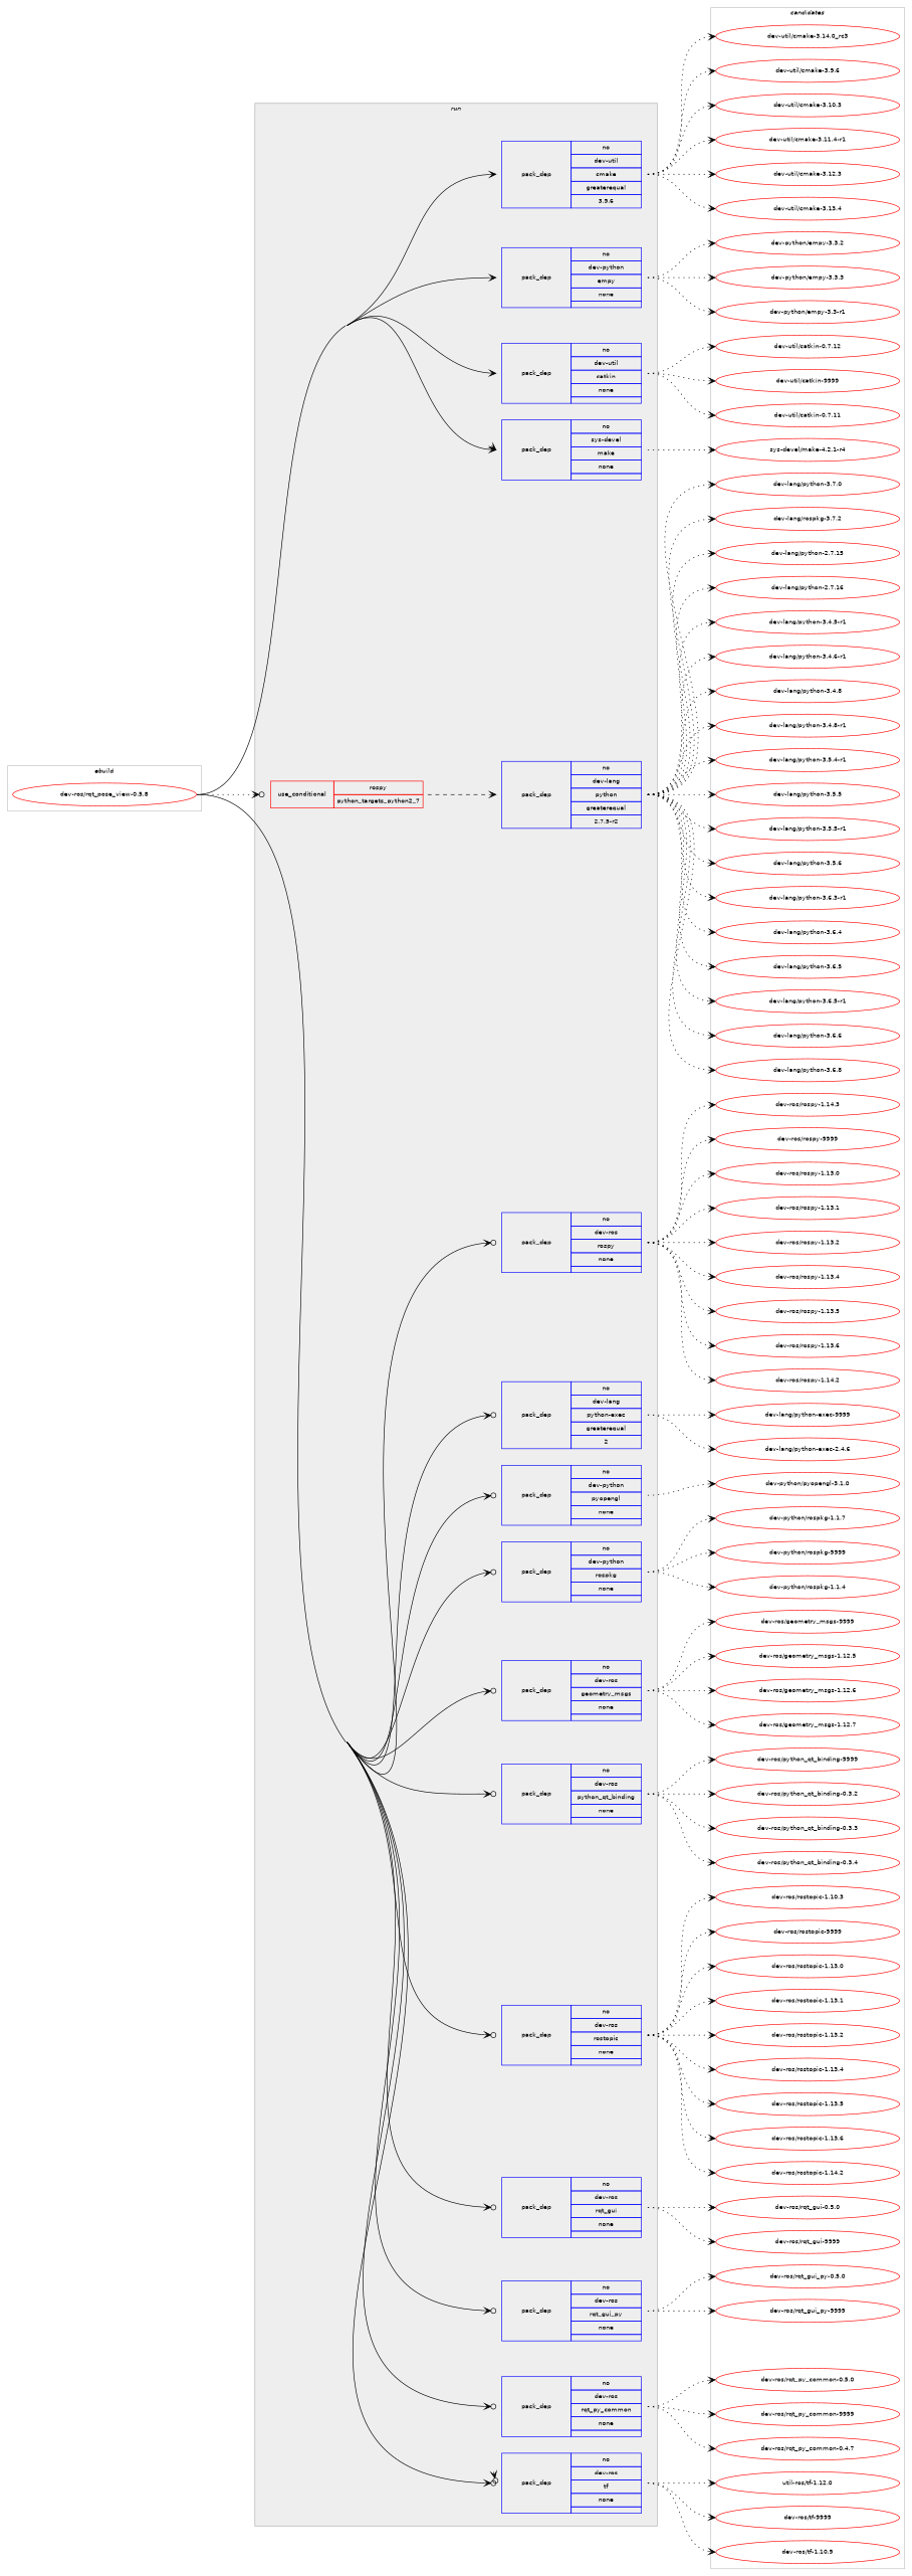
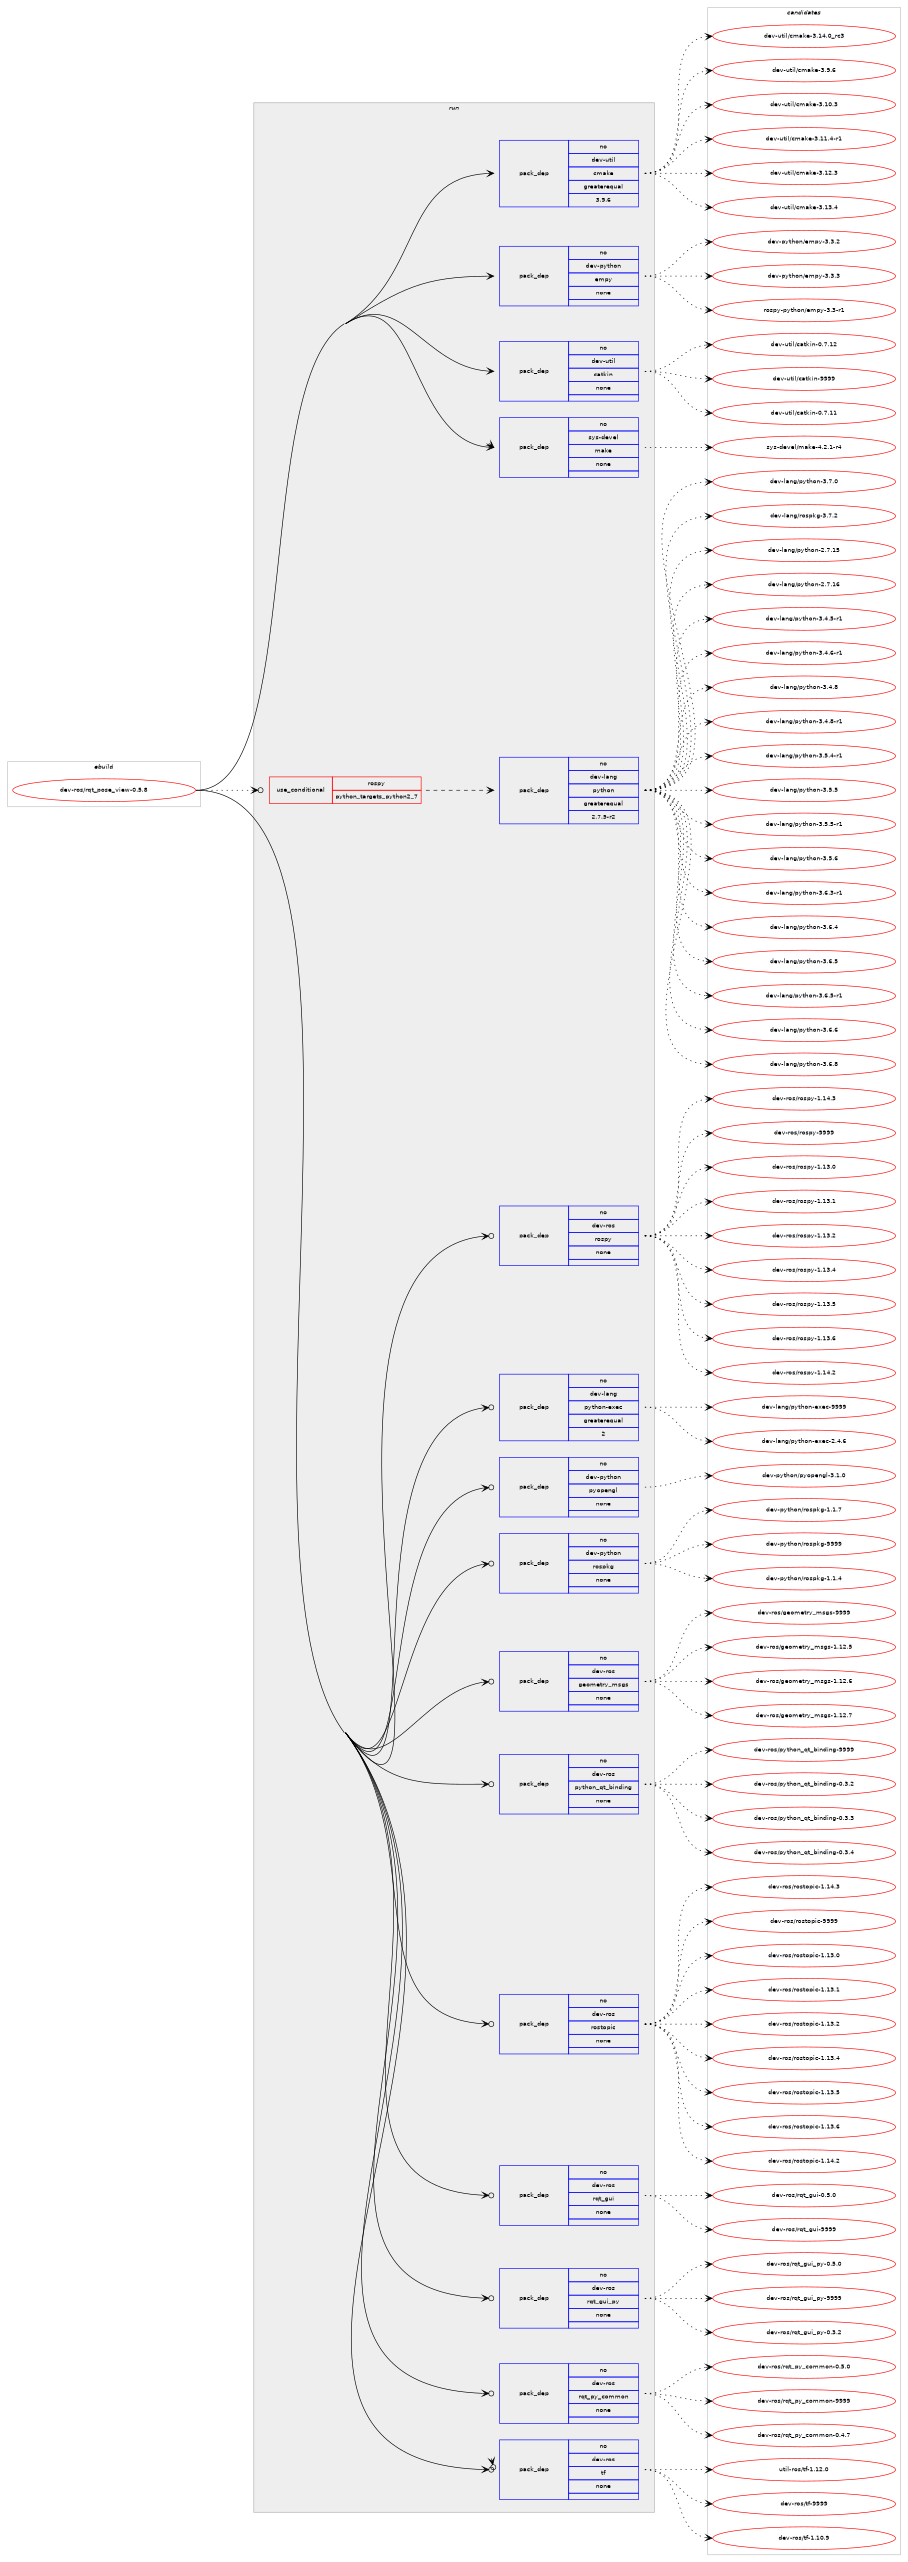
  digraph {
    compound=true
    concentrate=true
    fontname=Helvetica
    fontsize=10
    newrank=true
    rankdir=LR
    ranksep=1.5
    node [color=red fontname=Helvetica fontsize=10]
    edge [arrowhead=vee headport=w style=dotted tailport=e weight=100]
    n1 [label="dev-ros/rqt_pose_view-0.5.8" width=4]
    n2 [color=blue label=<<TABLE BORDER="0" CELLBORDER="1" CELLSPACING="0" CELLPADDING="4" WIDTH="220"><TR><TD ROWSPAN="6" CELLPADDING="30">pack_dep</TD></TR><TR><TD WIDTH="110">no</TD></TR><TR><TD>dev-util</TD></TR><TR><TD>cmake</TD></TR><TR><TD>greaterequal</TD></TR><TR><TD>3.9.6</TD></TR></TABLE>> shape=none]
    n3 [color=blue label=<<TABLE BORDER="0" CELLBORDER="1" CELLSPACING="0" CELLPADDING="4" WIDTH="220"><TR><TD ROWSPAN="6" CELLPADDING="30">pack_dep</TD></TR><TR><TD WIDTH="110">no</TD></TR><TR><TD>dev-python</TD></TR><TR><TD>empy</TD></TR><TR><TD>none</TD></TR><TR><TD></TD></TR></TABLE>> shape=none]
    n4 [color=blue label=<<TABLE BORDER="0" CELLBORDER="1" CELLSPACING="0" CELLPADDING="4" WIDTH="220"><TR><TD ROWSPAN="6" CELLPADDING="30">pack_dep</TD></TR><TR><TD WIDTH="110">no</TD></TR><TR><TD>dev-util</TD></TR><TR><TD>catkin</TD></TR><TR><TD>none</TD></TR><TR><TD></TD></TR></TABLE>> shape=none]
    n5 [color=blue label=<<TABLE BORDER="0" CELLBORDER="1" CELLSPACING="0" CELLPADDING="4" WIDTH="220"><TR><TD ROWSPAN="6" CELLPADDING="30">pack_dep</TD></TR><TR><TD WIDTH="110">no</TD></TR><TR><TD>sys-devel</TD></TR><TR><TD>make</TD></TR><TR><TD>none</TD></TR><TR><TD></TD></TR></TABLE>> shape=none]
    n6 [color=blue label=<<TABLE BORDER="0" CELLBORDER="1" CELLSPACING="0" CELLPADDING="4" WIDTH="220"><TR><TD ROWSPAN="6" CELLPADDING="30">pack_dep</TD></TR><TR><TD WIDTH="110">no</TD></TR><TR><TD>dev-lang</TD></TR><TR><TD>python</TD></TR><TR><TD>greaterequal</TD></TR><TR><TD>2.7.5-r2</TD></TR></TABLE>> shape=none]
    n7 [label=<<TABLE BORDER="0" CELLBORDER="1" CELLSPACING="0" CELLPADDING="4"><TR><TD ROWSPAN="3" CELLPADDING="10">use_conditional</TD></TR><TR><TD>rospy</TD></TR><TR><TD>python_targets_python2_7</TD></TR></TABLE>> shape=none]
    n8 [color=blue label=<<TABLE BORDER="0" CELLBORDER="1" CELLSPACING="0" CELLPADDING="4" WIDTH="220"><TR><TD ROWSPAN="6" CELLPADDING="30">pack_dep</TD></TR><TR><TD WIDTH="110">no</TD></TR><TR><TD>dev-ros</TD></TR><TR><TD>rospy</TD></TR><TR><TD>none</TD></TR><TR><TD></TD></TR></TABLE>> shape=none]
    n9 [color=blue label=<<TABLE BORDER="0" CELLBORDER="1" CELLSPACING="0" CELLPADDING="4" WIDTH="220"><TR><TD ROWSPAN="6" CELLPADDING="30">pack_dep</TD></TR><TR><TD WIDTH="110">no</TD></TR><TR><TD>dev-lang</TD></TR><TR><TD>python-exec</TD></TR><TR><TD>greaterequal</TD></TR><TR><TD>2</TD></TR></TABLE>> shape=none]
    n10 [color=blue label=<<TABLE BORDER="0" CELLBORDER="1" CELLSPACING="0" CELLPADDING="4" WIDTH="220"><TR><TD ROWSPAN="6" CELLPADDING="30">pack_dep</TD></TR><TR><TD WIDTH="110">no</TD></TR><TR><TD>dev-python</TD></TR><TR><TD>pyopengl</TD></TR><TR><TD>none</TD></TR><TR><TD></TD></TR></TABLE>> shape=none]
    n11 [color=blue label=<<TABLE BORDER="0" CELLBORDER="1" CELLSPACING="0" CELLPADDING="4" WIDTH="220"><TR><TD ROWSPAN="6" CELLPADDING="30">pack_dep</TD></TR><TR><TD WIDTH="110">no</TD></TR><TR><TD>dev-python</TD></TR><TR><TD>rospkg</TD></TR><TR><TD>none</TD></TR><TR><TD></TD></TR></TABLE>> shape=none]
    n12 [color=blue label=<<TABLE BORDER="0" CELLBORDER="1" CELLSPACING="0" CELLPADDING="4" WIDTH="220"><TR><TD ROWSPAN="6" CELLPADDING="30">pack_dep</TD></TR><TR><TD WIDTH="110">no</TD></TR><TR><TD>dev-ros</TD></TR><TR><TD>geometry_msgs</TD></TR><TR><TD>none</TD></TR><TR><TD></TD></TR></TABLE>> shape=none]
    n13 [color=blue label=<<TABLE BORDER="0" CELLBORDER="1" CELLSPACING="0" CELLPADDING="4" WIDTH="220"><TR><TD ROWSPAN="6" CELLPADDING="30">pack_dep</TD></TR><TR><TD WIDTH="110">no</TD></TR><TR><TD>dev-ros</TD></TR><TR><TD>python_qt_binding</TD></TR><TR><TD>none</TD></TR><TR><TD></TD></TR></TABLE>> shape=none]
    n14 [color=blue label=<<TABLE BORDER="0" CELLBORDER="1" CELLSPACING="0" CELLPADDING="4" WIDTH="220"><TR><TD ROWSPAN="6" CELLPADDING="30">pack_dep</TD></TR><TR><TD WIDTH="110">no</TD></TR><TR><TD>dev-ros</TD></TR><TR><TD>rostopic</TD></TR><TR><TD>none</TD></TR><TR><TD></TD></TR></TABLE>> shape=none]
    n15 [color=blue label=<<TABLE BORDER="0" CELLBORDER="1" CELLSPACING="0" CELLPADDING="4" WIDTH="220"><TR><TD ROWSPAN="6" CELLPADDING="30">pack_dep</TD></TR><TR><TD WIDTH="110">no</TD></TR><TR><TD>dev-ros</TD></TR><TR><TD>rqt_gui</TD></TR><TR><TD>none</TD></TR><TR><TD></TD></TR></TABLE>> shape=none]
    n16 [color=blue label=<<TABLE BORDER="0" CELLBORDER="1" CELLSPACING="0" CELLPADDING="4" WIDTH="220"><TR><TD ROWSPAN="6" CELLPADDING="30">pack_dep</TD></TR><TR><TD WIDTH="110">no</TD></TR><TR><TD>dev-ros</TD></TR><TR><TD>rqt_gui_py</TD></TR><TR><TD>none</TD></TR><TR><TD></TD></TR></TABLE>> shape=none]
    n17 [color=blue label=<<TABLE BORDER="0" CELLBORDER="1" CELLSPACING="0" CELLPADDING="4" WIDTH="220"><TR><TD ROWSPAN="6" CELLPADDING="30">pack_dep</TD></TR><TR><TD WIDTH="110">no</TD></TR><TR><TD>dev-ros</TD></TR><TR><TD>rqt_py_common</TD></TR><TR><TD>none</TD></TR><TR><TD></TD></TR></TABLE>> shape=none]
    n18 [color=blue label=<<TABLE BORDER="0" CELLBORDER="1" CELLSPACING="0" CELLPADDING="4" WIDTH="220"><TR><TD ROWSPAN="6" CELLPADDING="30">pack_dep</TD></TR><TR><TD WIDTH="110">no</TD></TR><TR><TD>dev-ros</TD></TR><TR><TD>tf</TD></TR><TR><TD>none</TD></TR><TR><TD></TD></TR></TABLE>> shape=none]
-   n19 [label="dev-python/empy-3.3-r1" width=4]
+   n19 [label="rospy-python/empy-3.3-r1" width=4]
    n20 [label="dev-python/empy-3.3.2" width=4]
    n21 [label="dev-python/empy-3.3.3" width=4]
    n22 [label="dev-util/catkin-0.7.11" width=4]
    n23 [label="dev-util/catkin-0.7.12" width=4]
    n24 [label="dev-util/catkin-9999" width=4]
    n25 [label="dev-util/cmake-3.10.3" width=4]
    n26 [label="dev-util/cmake-3.11.4-r1" width=4]
    n27 [label="dev-util/cmake-3.12.3" width=4]
    n28 [label="dev-util/cmake-3.13.4" width=4]
    n29 [label="dev-util/cmake-3.14.0_rc3" width=4]
    n30 [label="dev-util/cmake-3.9.6" width=4]
    n31 [label="sys-devel/make-4.2.1-r4" width=4]
    n32 [label="dev-lang/python-2.7.15" width=4]
    n33 [label="dev-lang/python-2.7.16" width=4]
    n34 [label="dev-lang/python-3.4.5-r1" width=4]
    n35 [label="dev-lang/python-3.4.6-r1" width=4]
    n36 [label="dev-lang/python-3.4.8" width=4]
    n37 [label="dev-lang/python-3.4.8-r1" width=4]
    n38 [label="dev-lang/python-3.5.4-r1" width=4]
    n39 [label="dev-lang/python-3.5.5" width=4]
    n40 [label="dev-lang/python-3.5.5-r1" width=4]
    n41 [label="dev-lang/python-3.5.6" width=4]
    n42 [label="dev-lang/python-3.6.3-r1" width=4]
    n43 [label="dev-lang/python-3.6.4" width=4]
    n44 [label="dev-lang/python-3.6.5" width=4]
    n45 [label="dev-lang/python-3.6.5-r1" width=4]
    n46 [label="dev-lang/python-3.6.6" width=4]
    n47 [label="dev-lang/python-3.6.8" width=4]
    n48 [label="dev-lang/python-3.7.0" width=4]
    n49 [label="dev-lang/rospkg-3.7.2" width=4]
    n50 [label="dev-lang/python-exec-2.4.6" width=4]
    n51 [label="dev-lang/python-exec-9999" width=4]
    n52 [label="dev-python/pyopengl-3.1.0" width=4]
    n53 [label="dev-python/rospkg-1.1.4" width=4]
    n54 [label="dev-python/rospkg-1.1.7" width=4]
    n55 [label="dev-python/rospkg-9999" width=4]
    n56 [label="dev-ros/geometry_msgs-1.12.5" width=4]
    n57 [label="dev-ros/geometry_msgs-1.12.6" width=4]
    n58 [label="dev-ros/geometry_msgs-1.12.7" width=4]
    n59 [label="dev-ros/geometry_msgs-9999" width=4]
    n60 [label="dev-ros/python_qt_binding-0.3.2" width=4]
    n61 [label="dev-ros/python_qt_binding-0.3.3" width=4]
    n62 [label="dev-ros/python_qt_binding-0.3.4" width=4]
    n63 [label="dev-ros/python_qt_binding-9999" width=4]
    n64 [label="dev-ros/rospy-1.13.0" width=4]
    n65 [label="dev-ros/rospy-1.13.1" width=4]
    n66 [label="dev-ros/rospy-1.13.2" width=4]
    n67 [label="dev-ros/rospy-1.13.4" width=4]
    n68 [label="dev-ros/rospy-1.13.5" width=4]
    n69 [label="dev-ros/rospy-1.13.6" width=4]
    n70 [label="dev-ros/rospy-1.14.2" width=4]
    n71 [label="dev-ros/rospy-1.14.3" width=4]
    n72 [label="dev-ros/rospy-9999" width=4]
    n73 [label="dev-ros/rostopic-1.13.0" width=4]
    n74 [label="dev-ros/rostopic-1.13.1" width=4]
    n75 [label="dev-ros/rostopic-1.13.2" width=4]
    n76 [label="dev-ros/rostopic-1.13.4" width=4]
    n77 [label="dev-ros/rostopic-1.13.5" width=4]
    n78 [label="dev-ros/rostopic-1.13.6" width=4]
    n79 [label="dev-ros/rostopic-1.14.2" width=4]
-   n80 [label="dev-ros/rostopic-1.10.3" width=4]
+   n80 [label="dev-ros/rostopic-1.14.3" width=4]
    n81 [label="dev-ros/rostopic-9999" width=4]
    n82 [label="dev-ros/rqt_gui-0.5.0" width=4]
    n83 [label="dev-ros/rqt_gui-9999" width=4]
+   n84 [label="dev-ros/rqt_gui_py-0.3.2" width=4]
    n85 [label="dev-ros/rqt_gui_py-0.5.0" width=4]
    n86 [label="dev-ros/rqt_gui_py-9999" width=4]
    n87 [label="dev-ros/rqt_py_common-0.4.7" width=4]
    n88 [label="dev-ros/rqt_py_common-0.5.0" width=4]
    n89 [label="dev-ros/rqt_py_common-9999" width=4]
    n90 [label="dev-ros/tf-1.10.9" width=4]
    n91 [label="util-ros/tf-1.12.0" width=4]
    n92 [label="dev-ros/tf-9999" width=4]
    subgraph cluster_1 {
      color=gray
      label=<<i>ebuild</i>>
      rank=same
      n1
    }
    subgraph cluster_2 {
      color=gray
      label=<<i>dependencies</i>>
      subgraph cluster_3 {
        color=gray
        fillcolor="#eeeeee"
        label=<<i>compile</i>>
        style=filled
        subgraph sub_4 {
          color=gray
          fillcolor="#eeeeee"
          label=<<i>compile</i>>
          style=filled
          n2
        }
        subgraph sub_5 {
          color=gray
          fillcolor="#eeeeee"
          label=<<i>compile</i>>
          style=filled
          n3
        }
        subgraph sub_6 {
          color=gray
          fillcolor="#eeeeee"
          label=<<i>compile</i>>
          style=filled
          n4
        }
        subgraph sub_7 {
          color=gray
          fillcolor="#eeeeee"
          label=<<i>compile</i>>
          style=filled
          n5
        }
      }
      subgraph cluster_8 {
        color=gray
        fillcolor="#eeeeee"
        label=<<i>compile and run</i>>
        style=filled
        subgraph sub_9 {
          color=gray
          fillcolor="#eeeeee"
          label=<<i>compile and run</i>>
          style=filled
          n7
          subgraph sub_10 {
            color=gray
            fillcolor="#eeeeee"
            label=<<i>compile and run</i>>
            style=filled
            n6
          }
        }
        subgraph sub_11 {
          color=gray
          fillcolor="#eeeeee"
          label=<<i>compile and run</i>>
          style=filled
          n8
        }
        subgraph sub_12 {
          color=gray
          fillcolor="#eeeeee"
          label=<<i>compile and run</i>>
          style=filled
          n9
        }
        subgraph sub_13 {
          color=gray
          fillcolor="#eeeeee"
          label=<<i>compile and run</i>>
          style=filled
          n10
        }
        subgraph sub_14 {
          color=gray
          fillcolor="#eeeeee"
          label=<<i>compile and run</i>>
          style=filled
          n11
        }
        subgraph sub_15 {
          color=gray
          fillcolor="#eeeeee"
          label=<<i>compile and run</i>>
          style=filled
          n12
        }
        subgraph sub_16 {
          color=gray
          fillcolor="#eeeeee"
          label=<<i>compile and run</i>>
          style=filled
          n13
        }
        subgraph sub_17 {
          color=gray
          fillcolor="#eeeeee"
          label=<<i>compile and run</i>>
          style=filled
          n14
        }
        subgraph sub_18 {
          color=gray
          fillcolor="#eeeeee"
          label=<<i>compile and run</i>>
          style=filled
          n15
        }
        subgraph sub_19 {
          color=gray
          fillcolor="#eeeeee"
          label=<<i>compile and run</i>>
          style=filled
          n16
        }
        subgraph sub_20 {
          color=gray
          fillcolor="#eeeeee"
          label=<<i>compile and run</i>>
          style=filled
          n17
        }
        subgraph sub_21 {
          color=gray
          fillcolor="#eeeeee"
          label=<<i>compile and run</i>>
          style=filled
          n18
        }
      }
      subgraph cluster_22 {
        color=gray
        fillcolor="#eeeeee"
        label=<<i>run</i>>
        style=filled
      }
    }
    subgraph cluster_23 {
      color=gray
      label=<<i>candidates</i>>
      rank=same
      subgraph sub_24 {
        color=black
        label=<<i>candidates</i>>
        nodesep=1
        rank=same
        n19
        n20
        n21
      }
      subgraph sub_25 {
        color=black
        label=<<i>candidates</i>>
        nodesep=1
        rank=same
        n22
        n23
        n24
      }
      subgraph sub_26 {
        color=black
        label=<<i>candidates</i>>
        nodesep=1
        rank=same
        n25
        n26
        n27
        n28
        n29
        n30
      }
      subgraph sub_27 {
        color=black
        label=<<i>candidates</i>>
        nodesep=1
        rank=same
        n31
      }
      subgraph sub_28 {
        color=black
        label=<<i>candidates</i>>
        nodesep=1
        rank=same
        n32
        n33
        n34
        n35
        n36
        n37
        n38
        n39
        n40
        n41
        n42
        n43
        n44
        n45
        n46
        n47
        n48
        n49
      }
      subgraph sub_29 {
        color=black
        label=<<i>candidates</i>>
        nodesep=1
        rank=same
        n50
        n51
      }
      subgraph sub_30 {
        color=black
        label=<<i>candidates</i>>
        nodesep=1
        rank=same
        n52
      }
      subgraph sub_31 {
        color=black
        label=<<i>candidates</i>>
        nodesep=1
        rank=same
        n53
        n54
        n55
      }
      subgraph sub_32 {
        color=black
        label=<<i>candidates</i>>
        nodesep=1
        rank=same
        n56
        n57
        n58
        n59
      }
      subgraph sub_33 {
        color=black
        label=<<i>candidates</i>>
        nodesep=1
        rank=same
        n60
        n61
        n62
        n63
      }
      subgraph sub_34 {
        color=black
        label=<<i>candidates</i>>
        nodesep=1
        rank=same
        n64
        n65
        n66
        n67
        n68
        n69
        n70
        n71
        n72
      }
      subgraph sub_35 {
        color=black
        label=<<i>candidates</i>>
        nodesep=1
        rank=same
        n73
        n74
        n75
        n76
        n77
        n78
        n79
        n80
        n81
      }
      subgraph sub_36 {
        color=black
        label=<<i>candidates</i>>
        nodesep=1
        rank=same
        n82
        n83
      }
      subgraph sub_37 {
        color=black
        label=<<i>candidates</i>>
        nodesep=1
        rank=same
+       n84
        n85
        n86
      }
      subgraph sub_38 {
        color=black
        label=<<i>candidates</i>>
        nodesep=1
        rank=same
        n87
        n88
        n89
      }
      subgraph sub_39 {
        color=black
        label=<<i>candidates</i>>
        nodesep=1
        rank=same
        n90
        n91
        n92
      }
    }
    n1 -> n2 [style=solid weight=20]
    n1 -> n3 [style=solid weight=20]
    n1 -> n4 [style=solid weight=20]
    n1 -> n5 [style=solid weight=20]
    n1 -> n7 [arrowhead=odotvee weight=20]
    n1 -> n8 [arrowhead=odotvee style=solid weight=20]
    n1 -> n9 [arrowhead=odotvee style=solid weight=20]
    n1 -> n10 [arrowhead=odotvee style=solid weight=20]
    n1 -> n11 [arrowhead=odotvee style=solid weight=20]
    n1 -> n12 [arrowhead=odotvee style=solid weight=20]
    n1 -> n13 [arrowhead=odotvee style=solid weight=20]
    n1 -> n14 [arrowhead=odotvee style=solid weight=20]
    n1 -> n15 [arrowhead=odotvee style=solid weight=20]
    n1 -> n16 [arrowhead=odotvee style=solid weight=20]
    n1 -> n17 [arrowhead=odotvee style=solid weight=20]
    n1 -> n18 [arrowhead=odotvee style=solid weight=20]
    n2 -> n25
    n2 -> n26
    n2 -> n27
    n2 -> n28
    n2 -> n29
    n2 -> n30
    n3 -> n19
    n3 -> n20
    n3 -> n21
    n4 -> n22
    n4 -> n23
    n4 -> n24
    n5 -> n31
    n6 -> n32
    n6 -> n33
    n6 -> n34
    n6 -> n35
    n6 -> n36
    n6 -> n37
    n6 -> n38
    n6 -> n39
    n6 -> n40
    n6 -> n41
    n6 -> n42
    n6 -> n43
    n6 -> n44
    n6 -> n45
    n6 -> n46
    n6 -> n47
    n6 -> n48
    n6 -> n49
    n7 -> n6 [style=dashed weight=20]
    n8 -> n64
    n8 -> n65
    n8 -> n66
    n8 -> n67
    n8 -> n68
    n8 -> n69
    n8 -> n70
    n8 -> n71
    n8 -> n72
    n9 -> n50
    n9 -> n51
    n10 -> n52
    n11 -> n53
    n11 -> n54
    n11 -> n55
    n12 -> n56
    n12 -> n57
    n12 -> n58
    n12 -> n59
    n13 -> n60
    n13 -> n61
    n13 -> n62
    n13 -> n63
    n14 -> n73
    n14 -> n74
    n14 -> n75
    n14 -> n76
    n14 -> n77
    n14 -> n78
    n14 -> n79
    n14 -> n80
    n14 -> n81
    n15 -> n82
    n15 -> n83
+   n16 -> n84
    n16 -> n85
    n16 -> n86
    n17 -> n87
    n17 -> n88
    n17 -> n89
    n18 -> n90
    n18 -> n91
    n18 -> n92
  }
